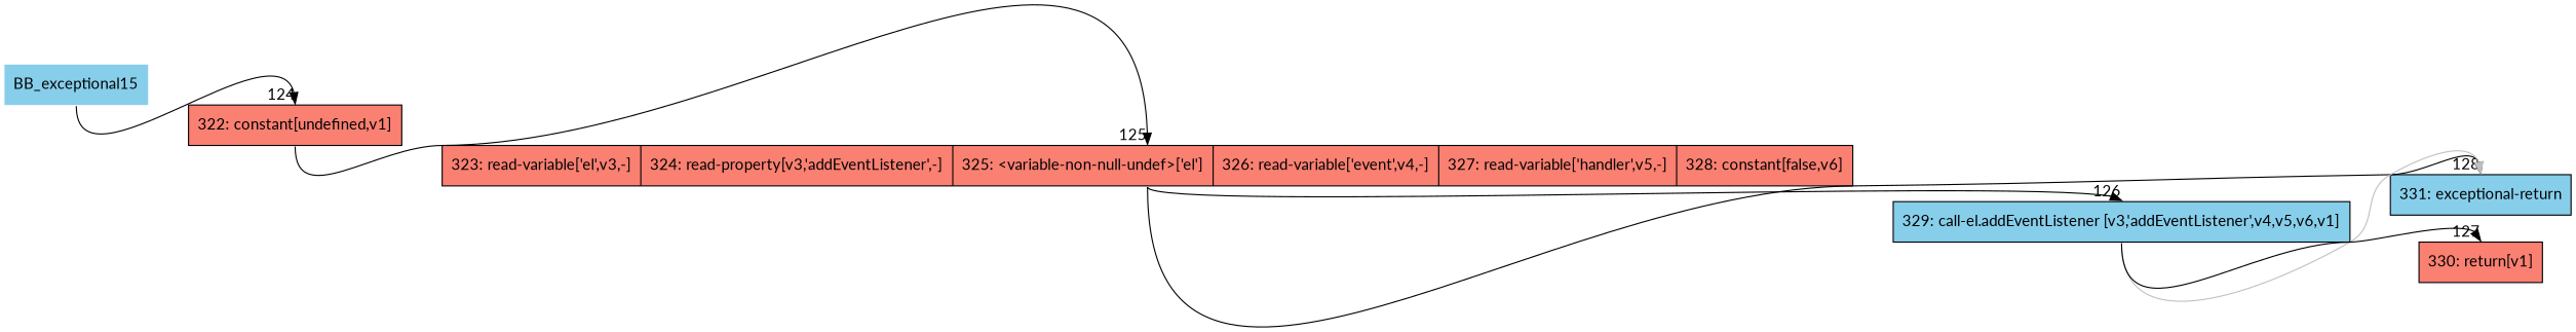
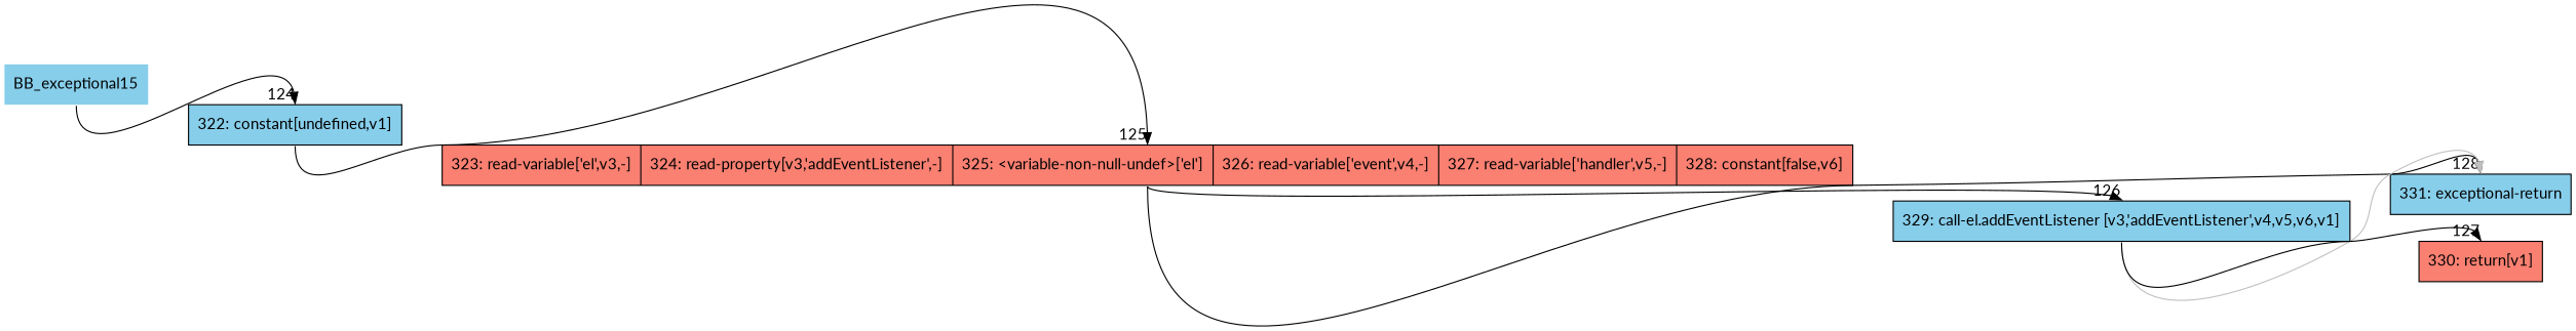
  digraph {
    fontname=Lato
    rankdir=LR
    node [fillcolor=skyblue fontname=Lato shape=record style=filled]
    edge [fontname=Lato headport=n tailport=s]
    n1 [label=BB_exceptional15 shape=none]
-   n2 [fillcolor=salmon label="{322: constant[undefined,v1]}"]
+   n2 [label="{322: constant[undefined,v1]}"]
    n3 [fillcolor=salmon label="{323: read-variable['el',v3,-]|324: read-property[v3,'addEventListener',-]|325: \<variable-non-null-undef\>['el']|326: read-variable['event',v4,-]|327: read-variable['handler',v5,-]|328: constant[false,v6]}"]
    n4 [label="{329: call-el.addEventListener [v3,'addEventListener',v4,v5,v6,v1]}"]
    n5 [label="{331: exceptional-return}"]
    n6 [fillcolor=salmon label="{330: return[v1]}"]
    n1 -> n2 [headlabel="    124"]
    n2 -> n3 [headlabel="      125"]
    n3 -> n4 [headlabel="      126"]
    n3 -> n5 [color=black headlabel="      128"]
    n4 -> n5 [color=gray]
    n4 -> n6 [headlabel="      127"]
  }
